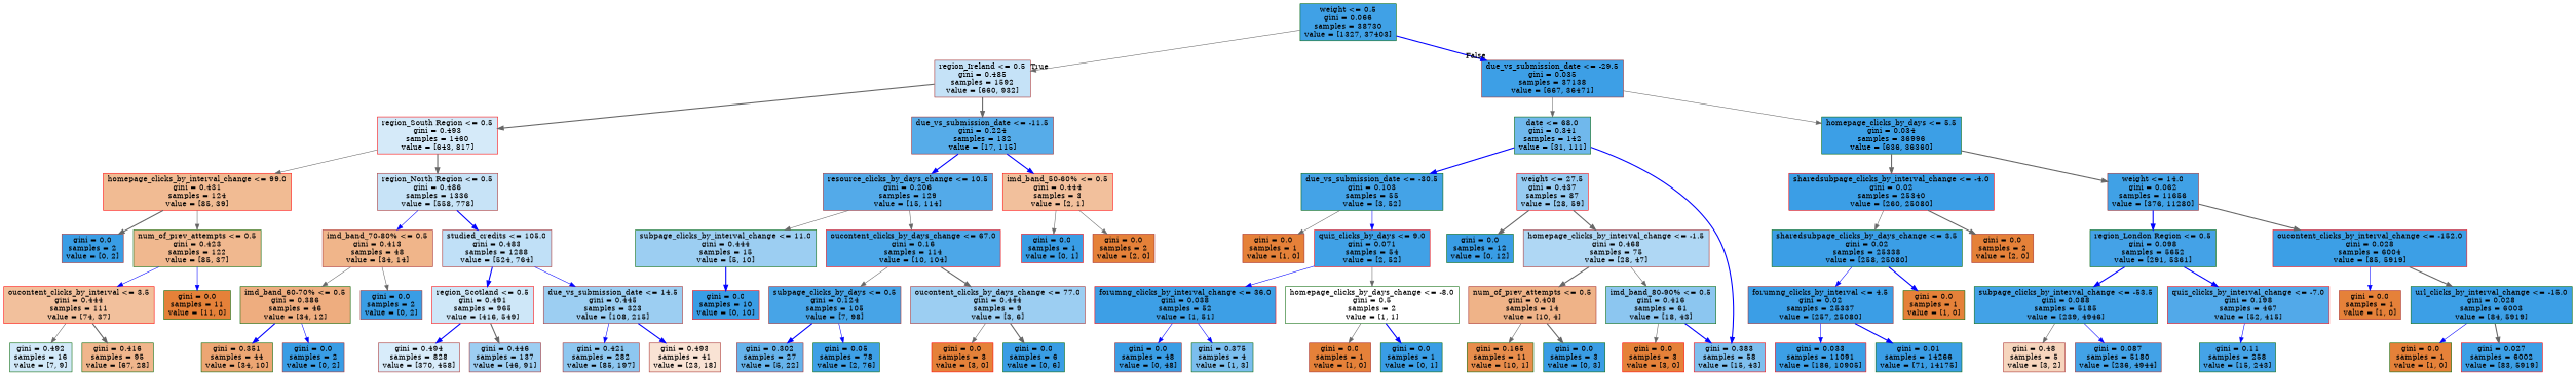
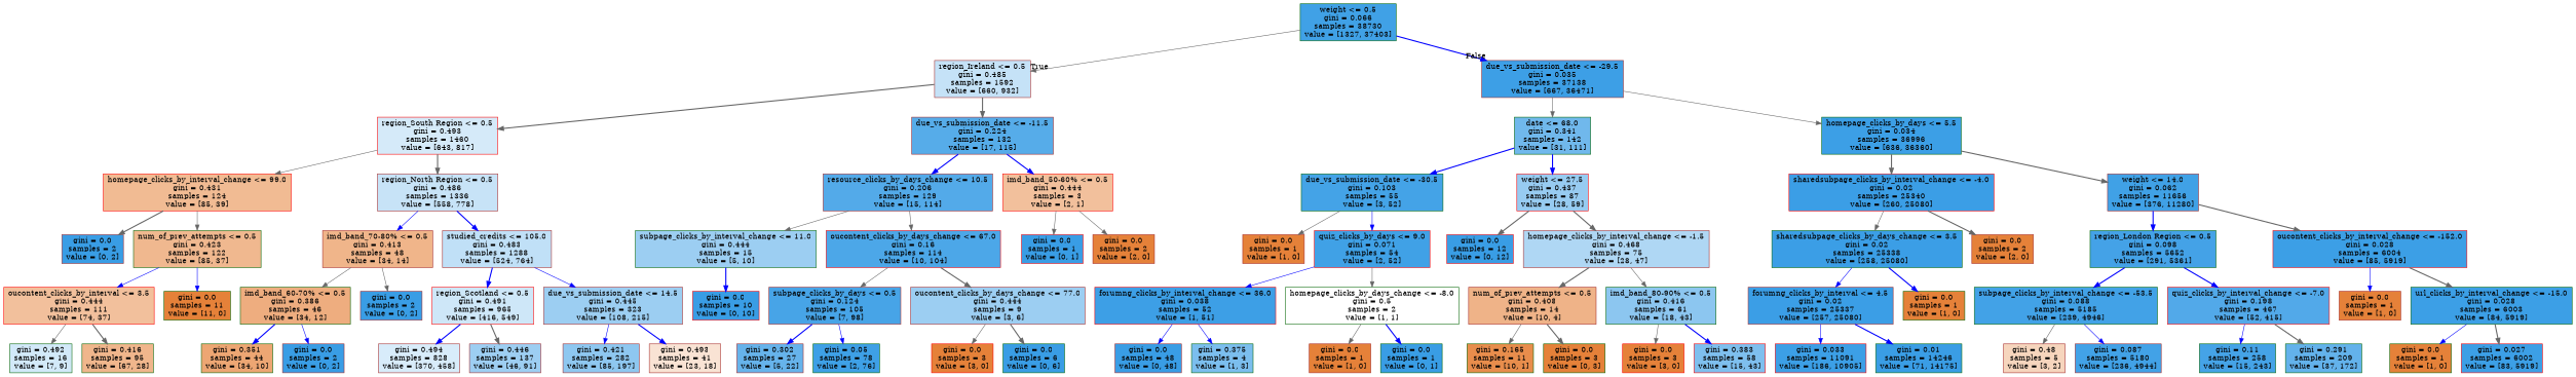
  digraph {
    node [color=brown fillcolor="#399de5ff" shape=box style=filled]
    edge [color=gray40 style=solid]
    n1 [color=darkgreen fillcolor="#399de5f6" label="weight <= 0.5\ngini = 0.066\nsamples = 38730\nvalue = [1327, 37403]"]
    n2 [fillcolor="#399de54a" label="region_Ireland <= 0.5\ngini = 0.485\nsamples = 1592\nvalue = [660, 932]"]
    n3 [fillcolor="#399de5fa" label="due_vs_submission_date <= -29.5\ngini = 0.035\nsamples = 37138\nvalue = [667, 36471]"]
    n4 [color=red fillcolor="#399de536" label="region_South Region <= 0.5\ngini = 0.493\nsamples = 1460\nvalue = [643, 817]"]
    n5 [fillcolor="#399de5d9" label="due_vs_submission_date <= -11.5\ngini = 0.224\nsamples = 132\nvalue = [17, 115]"]
    n6 [color=darkgreen fillcolor="#399de5b8" label="date <= 68.0\ngini = 0.341\nsamples = 142\nvalue = [31, 111]"]
    n7 [color=darkgreen fillcolor="#399de5fb" label="homepage_clicks_by_days <= 5.5\ngini = 0.034\nsamples = 36996\nvalue = [636, 36360]"]
    n8 [fillcolor="#399de548" label="region_North Region <= 0.5\ngini = 0.486\nsamples = 1336\nvalue = [558, 778]"]
    n9 [color=red fillcolor="#e581398a" label="homepage_clicks_by_interval_change <= 99.0\ngini = 0.431\nsamples = 124\nvalue = [85, 39]"]
    n10 [color=red fillcolor="#e581397f" label="imd_band_50-60% <= 0.5\ngini = 0.444\nsamples = 3\nvalue = [2, 1]"]
    n11 [fillcolor="#399de5dd" label="resource_clicks_by_days_change <= 10.5\ngini = 0.206\nsamples = 129\nvalue = [15, 114]"]
    n12 [fillcolor="#399de550" label="studied_credits <= 105.0\ngini = 0.483\nsamples = 1288\nvalue = [524, 764]"]
    n13 [fillcolor="#e5813996" label="imd_band_70-80% <= 0.5\ngini = 0.413\nsamples = 48\nvalue = [34, 14]"]
    n14 [color=darkgreen fillcolor="#e5813990" label="num_of_prev_attempts <= 0.5\ngini = 0.423\nsamples = 122\nvalue = [85, 37]"]
    n15 [label="gini = 0.0\nsamples = 2\nvalue = [0, 2]"]
    n16 [color=red fillcolor="#399de53e" label="region_Scotland <= 0.5\ngini = 0.491\nsamples = 965\nvalue = [416, 549]"]
    n17 [fillcolor="#399de57f" label="due_vs_submission_date <= 14.5\ngini = 0.445\nsamples = 323\nvalue = [108, 215]"]
    n18 [color=darkgreen fillcolor="#e58139a5" label="imd_band_60-70% <= 0.5\ngini = 0.386\nsamples = 46\nvalue = [34, 12]"]
    n19 [label="gini = 0.0\nsamples = 2\nvalue = [0, 2]"]
    n20 [fillcolor="#399de531" label="gini = 0.494\nsamples = 828\nvalue = [370, 458]"]
    n21 [fillcolor="#399de57e" label="gini = 0.446\nsamples = 137\nvalue = [46, 91]"]
    n22 [fillcolor="#399de591" label="gini = 0.421\nsamples = 282\nvalue = [85, 197]"]
    n23 [fillcolor="#e5813937" label="gini = 0.493\nsamples = 41\nvalue = [23, 18]"]
    n24 [color=darkgreen fillcolor="#e58139b4" label="gini = 0.351\nsamples = 44\nvalue = [34, 10]"]
    n25 [label="gini = 0.0\nsamples = 2\nvalue = [0, 2]"]
    n26 [color=red fillcolor="#e581397f" label="oucontent_clicks_by_interval <= 3.5\ngini = 0.444\nsamples = 111\nvalue = [74, 37]"]
    n27 [color=darkgreen fillcolor="#e58139ff" label="gini = 0.0\nsamples = 11\nvalue = [11, 0]"]
    n28 [color=darkgreen fillcolor="#399de539" label="gini = 0.492\nsamples = 16\nvalue = [7, 9]"]
    n29 [color=darkgreen fillcolor="#e5813994" label="gini = 0.416\nsamples = 95\nvalue = [67, 28]"]
    n30 [fillcolor="#e58139ff" label="gini = 0.0\nsamples = 2\nvalue = [2, 0]"]
    n31 [color=red label="gini = 0.0\nsamples = 1\nvalue = [0, 1]"]
    n32 [color=red fillcolor="#399de5e6" label="oucontent_clicks_by_days_change <= 67.0\ngini = 0.16\nsamples = 114\nvalue = [10, 104]"]
    n33 [color=darkgreen fillcolor="#399de57f" label="subpage_clicks_by_interval_change <= 11.0\ngini = 0.444\nsamples = 15\nvalue = [5, 10]"]
    n34 [fillcolor="#399de5ed" label="subpage_clicks_by_days <= 0.5\ngini = 0.124\nsamples = 105\nvalue = [7, 98]"]
    n35 [fillcolor="#399de57f" label="oucontent_clicks_by_days_change <= 77.0\ngini = 0.444\nsamples = 9\nvalue = [3, 6]"]
    n36 [color=red label="gini = 0.0\nsamples = 10\nvalue = [0, 10]"]
    n37 [fillcolor="#399de5c5" label="gini = 0.302\nsamples = 27\nvalue = [5, 22]"]
    n38 [color=darkgreen fillcolor="#399de5f8" label="gini = 0.05\nsamples = 78\nvalue = [2, 76]"]
    n39 [color=red fillcolor="#e58139ff" label="gini = 0.0\nsamples = 3\nvalue = [3, 0]"]
    n40 [color=darkgreen label="gini = 0.0\nsamples = 6\nvalue = [0, 6]"]
    n41 [color=darkgreen fillcolor="#399de5f0" label="due_vs_submission_date <= -30.5\ngini = 0.103\nsamples = 55\nvalue = [3, 52]"]
    n42 [color=red fillcolor="#399de586" label="weight <= 27.5\ngini = 0.437\nsamples = 87\nvalue = [28, 59]"]
    n43 [fillcolor="#399de5f6" label="weight <= 14.0\ngini = 0.062\nsamples = 11656\nvalue = [376, 11280]"]
    n44 [color=red fillcolor="#399de5fc" label="sharedsubpage_clicks_by_interval_change <= -4.0\ngini = 0.02\nsamples = 25340\nvalue = [260, 25080]"]
    n45 [color=red fillcolor="#399de5f5" label="quiz_clicks_by_days <= 9.0\ngini = 0.071\nsamples = 54\nvalue = [2, 52]"]
    n46 [fillcolor="#e58139ff" label="gini = 0.0\nsamples = 1\nvalue = [1, 0]"]
    n47 [fillcolor="#399de567" label="homepage_clicks_by_interval_change <= -1.5\ngini = 0.468\nsamples = 75\nvalue = [28, 47]"]
-   n48 [color=darkgreen label="gini = 0.0\nsamples = 12\nvalue = [0, 12]"]
+   n48 [color=red label="gini = 0.0\nsamples = 12\nvalue = [0, 12]"]
    n49 [color=red fillcolor="#399de5fa" label="forumng_clicks_by_interval_change <= 36.0\ngini = 0.038\nsamples = 52\nvalue = [1, 51]"]
    n50 [color=darkgreen fillcolor="#e5813900" label="homepage_clicks_by_days_change <= -8.0\ngini = 0.5\nsamples = 2\nvalue = [1, 1]"]
    n51 [label="gini = 0.0\nsamples = 48\nvalue = [0, 48]"]
    n52 [color=darkgreen fillcolor="#399de5aa" label="gini = 0.375\nsamples = 4\nvalue = [1, 3]"]
    n53 [fillcolor="#e58139ff" label="gini = 0.0\nsamples = 1\nvalue = [1, 0]"]
    n54 [color=darkgreen label="gini = 0.0\nsamples = 1\nvalue = [0, 1]"]
    n55 [color=darkgreen fillcolor="#399de594" label="imd_band_80-90% <= 0.5\ngini = 0.416\nsamples = 61\nvalue = [18, 43]"]
    n56 [fillcolor="#e5813999" label="num_of_prev_attempts <= 0.5\ngini = 0.408\nsamples = 14\nvalue = [10, 4]"]
    n57 [color=red fillcolor="#399de5a6" label="gini = 0.383\nsamples = 58\nvalue = [15, 43]"]
    n58 [color=red fillcolor="#e58139ff" label="gini = 0.0\nsamples = 3\nvalue = [3, 0]"]
    n59 [color=darkgreen fillcolor="#e58139e6" label="gini = 0.165\nsamples = 11\nvalue = [10, 1]"]
-   n60 [color=darkgreen label="gini = 0.0\nsamples = 3\nvalue = [0, 3]"]
+   n60 [color=darkgreen fillcolor="#e58139ff" label="gini = 0.0\nsamples = 3\nvalue = [0, 3]"]
    n61 [color=red fillcolor="#399de5fb" label="oucontent_clicks_by_interval_change <= -152.0\ngini = 0.028\nsamples = 6004\nvalue = [85, 5919]"]
    n62 [color=darkgreen fillcolor="#399de5f1" label="region_London Region <= 0.5\ngini = 0.098\nsamples = 5652\nvalue = [291, 5361]"]
    n63 [fillcolor="#e58139ff" label="gini = 0.0\nsamples = 2\nvalue = [2, 0]"]
    n64 [color=darkgreen fillcolor="#399de5fc" label="sharedsubpage_clicks_by_days_change <= 3.5\ngini = 0.02\nsamples = 25338\nvalue = [258, 25080]"]
    n65 [fillcolor="#e58139ff" label="gini = 0.0\nsamples = 1\nvalue = [1, 0]"]
    n66 [color=darkgreen fillcolor="#399de5fb" label="url_clicks_by_interval_change <= -15.0\ngini = 0.028\nsamples = 6003\nvalue = [84, 5919]"]
    n67 [color=darkgreen fillcolor="#399de5f3" label="subpage_clicks_by_interval_change <= -53.5\ngini = 0.088\nsamples = 5185\nvalue = [239, 4946]"]
    n68 [color=red fillcolor="#399de5df" label="quiz_clicks_by_interval_change <= -7.0\ngini = 0.198\nsamples = 467\nvalue = [52, 415]"]
    n69 [color=darkgreen fillcolor="#e58139ff" label="gini = 0.0\nsamples = 1\nvalue = [1, 0]"]
    n70 [color=red fillcolor="#399de5fb" label="gini = 0.027\nsamples = 6002\nvalue = [83, 5919]"]
    n71 [fillcolor="#e5813955" label="gini = 0.48\nsamples = 5\nvalue = [3, 2]"]
    n72 [fillcolor="#399de5f3" label="gini = 0.087\nsamples = 5180\nvalue = [236, 4944]"]
    n73 [color=darkgreen fillcolor="#399de5ef" label="gini = 0.11\nsamples = 258\nvalue = [15, 243]"]
+   n74 [color=darkgreen fillcolor="#399de5c8" label="gini = 0.291\nsamples = 209\nvalue = [37, 172]"]
    n75 [fillcolor="#399de5fc" label="forumng_clicks_by_interval <= 4.5\ngini = 0.02\nsamples = 25337\nvalue = [257, 25080]"]
    n76 [color=darkgreen fillcolor="#e58139ff" label="gini = 0.0\nsamples = 1\nvalue = [1, 0]"]
    n77 [color=red fillcolor="#399de5fb" label="gini = 0.033\nsamples = 11091\nvalue = [186, 10905]"]
-   n78 [color=darkgreen fillcolor="#399de5fe" label="gini = 0.01\nsamples = 14266\nvalue = [71, 14175]"]
+   n78 [color=darkgreen fillcolor="#399de5fe" label="gini = 0.01\nsamples = 14246\nvalue = [71, 14175]"]
    n1 -> n2 [headlabel=True labelangle=45 labeldistance=2.5]
    n1 -> n3 [color=blue headlabel=False labelangle=-45 labeldistance=2.5 style=bold]
    n2 -> n4 [style=bold]
    n2 -> n5 [style=bold]
    n3 -> n6
    n3 -> n7
    n4 -> n8 [style=bold]
    n4 -> n9
    n5 -> n10 [color=blue style=bold]
    n5 -> n11 [color=blue style=bold]
    n6 -> n41 [color=blue style=bold]
-   n6 -> n57 [color=blue style=bold]
+   n6 -> n42 [color=blue style=bold]
    n7 -> n43 [style=bold]
    n7 -> n44 [style=bold]
    n8 -> n12 [color=blue style=bold]
    n8 -> n13 [color=blue]
    n9 -> n14
    n9 -> n15 [style=bold]
    n10 -> n30
    n10 -> n31
    n11 -> n32
    n11 -> n33
    n12 -> n16 [color=blue style=bold]
    n12 -> n17 [color=blue]
    n13 -> n18
    n13 -> n19
    n14 -> n26 [color=blue]
    n14 -> n27 [color=blue]
    n16 -> n20 [color=blue style=bold]
    n16 -> n21 [style=bold]
    n17 -> n22 [color=blue]
    n17 -> n23 [color=blue style=bold]
    n18 -> n24 [color=blue style=bold]
    n18 -> n25 [color=blue]
    n26 -> n28
    n26 -> n29 [style=bold]
    n32 -> n34
    n32 -> n35 [style=bold]
    n33 -> n36 [color=blue style=bold]
    n34 -> n37 [color=blue style=bold]
    n34 -> n38 [color=blue]
    n35 -> n39
    n35 -> n40 [style=bold]
    n41 -> n45 [color=blue]
    n41 -> n46
    n42 -> n47 [style=bold]
    n42 -> n48 [style=bold]
    n43 -> n61 [style=bold]
    n43 -> n62 [color=blue style=bold]
    n44 -> n63 [style=bold]
    n44 -> n64
    n45 -> n49 [color=blue]
    n45 -> n50
    n47 -> n55
    n47 -> n56 [style=bold]
    n49 -> n51 [color=blue]
    n49 -> n52 [color=blue]
    n50 -> n53
    n50 -> n54 [color=blue style=bold]
    n55 -> n57 [color=blue style=bold]
    n55 -> n58
    n56 -> n59
    n56 -> n60 [style=bold]
    n61 -> n65 [color=blue]
    n61 -> n66 [style=bold]
    n62 -> n67 [color=blue style=bold]
    n62 -> n68 [color=blue style=bold]
    n64 -> n75 [color=blue]
    n64 -> n76 [color=blue style=bold]
    n66 -> n69 [color=blue]
    n66 -> n70 [style=bold]
    n67 -> n71
    n67 -> n72 [color=blue]
    n68 -> n73 [color=blue]
+   n68 -> n74 [style=bold]
    n75 -> n77 [color=blue]
    n75 -> n78 [color=blue style=bold]
  }
